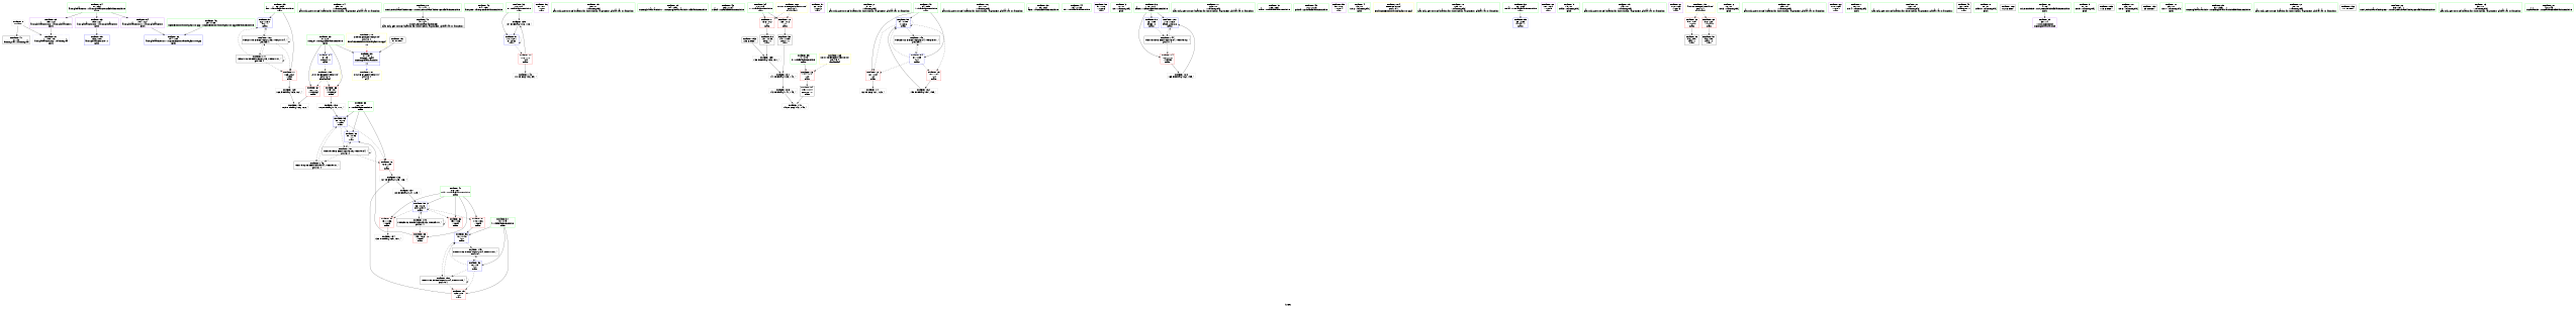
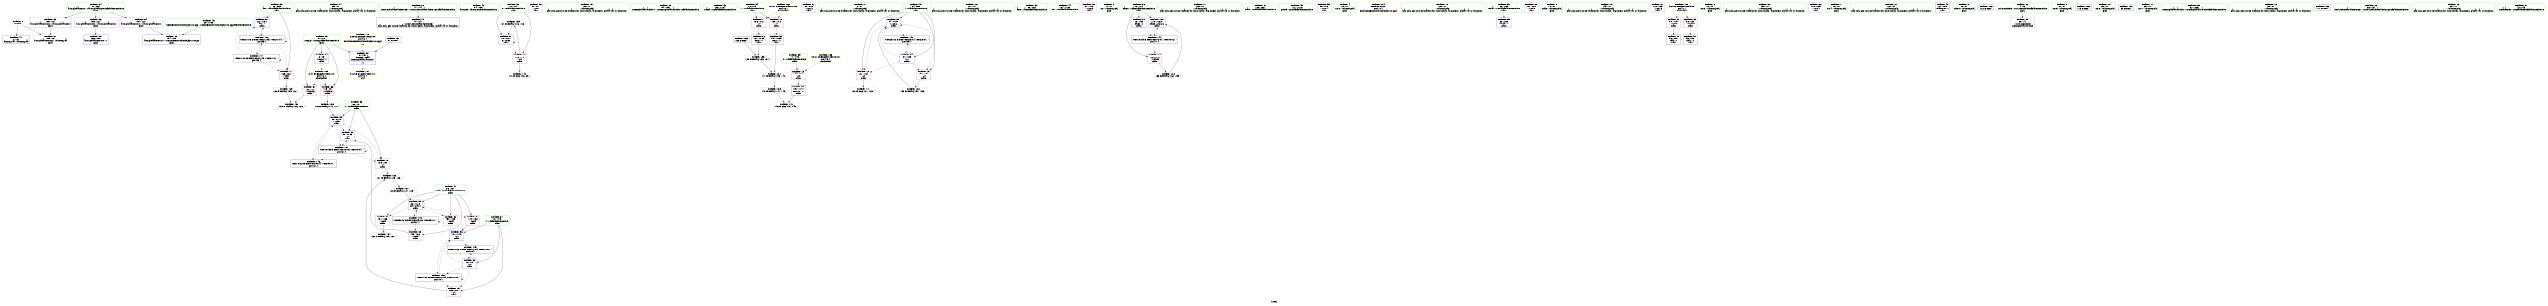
  digraph {
    label=SVFG
    node [color=green shape=record]
    edge [style=solid]
    n1 [color=grey label="{NodeID: 0\nNullPtr}"]
    n2 [color=black label="{NodeID: 47\n2\<--3\ndummyVal\<--dummyVal\n}"]
    n3 [color=blue label="{NodeID: 87\n195\<--3\nllvm.global_ctors_2\<--dummyVal\nGlob }" style=dotted]
    n4 [color=blue label="{NodeID: 97\n82\<--150\nans\<--\nmain\n}"]
    n5 [color=black label="{NodeID: 152\nMR_21V_5 = PHI(MR_21V_3, MR_21V_4, )\npts\{83 \}\n}"]
    n6 [color=red label="{NodeID: 77\n165\<--82\n\<--ans\nmain\n}"]
    n7 [color=black label="{NodeID: 147\nMR_21V_2 = PHI(MR_21V_3, MR_21V_1, )\npts\{83 \}\n}"]
    n8 [color=grey label="{NodeID: 129\n166 = Binary(165, 167, )\n}"]
    n9 [label="{NodeID: 14\n89\<--1\n\<--dummyObj\nCan only get source location for instruction, argument, global var or function.}"]
    n10 [label="{NodeID: 28\n41\<--47\n_ZNSt8ios_base4InitD1Ev\<--_ZNSt8ios_base4InitD1Ev_field_insensitive\n}"]
    n11 [color=black label="{NodeID: 48\n40\<--41\n\<--_ZNSt8ios_base4InitD1Ev\nCan only get source location for instruction, argument, global var or function.}"]
    n12 [label="{NodeID: 42\n94\<--95\nfreopen\<--freopen_field_insensitive\n}"]
    n13 [color=grey label="{NodeID: 139\n107 = Binary(106, 108, )\n}"]
    n14 [color=blue label="{NodeID: 91\n70\<--107\nT\<--dec\nmain\n}"]
    n15 [color=red label="{NodeID: 70\n106\<--70\n\<--T\nmain\n}"]
    n16 [color=grey label="{NodeID: 142\n110 = cmp(106, 89, )\n}"]
    n17 [color=purple label="{NodeID: 56\n91\<--11\n\<--.str\nmain\n}"]
    n18 [color=blue label="{NodeID: 84\n8\<--9\n_ZL2pi\<--\nGlob }"]
    n19 [color=yellow label="{NodeID: 159\n2V_1 = ENCHI(MR_2V_0)\npts\{10 \}\nFun[main]}" style=double]
    n20 [color=red label="{NodeID: 66\n115\<--8\n\<--_ZL2pi\nmain\n}"]
    n21 [color=red label="{NodeID: 67\n168\<--8\n\<--_ZL2pi\nmain\n}"]
    n22 [color=grey label="{NodeID: 138\n116 = Binary(115, 117, )\n}"]
    n23 [color=grey label="{NodeID: 130\n169 = Binary(166, 168, )\n}"]
    n24 [color=blue label="{NodeID: 98\n80\<--153\nr\<--\nmain\n}"]
    n25 [color=black label="{NodeID: 151\nMR_19V_5 = PHI(MR_19V_6, MR_19V_4, )\npts\{81 \}\n}"]
    n26 [color=red label="{NodeID: 76\n126\<--80\n\<--r\nmain\n}"]
    n27 [color=black label="{NodeID: 146\nMR_19V_2 = PHI(MR_19V_4, MR_19V_1, )\npts\{81 \}\n}"]
    n28 [color=grey label="{NodeID: 136\n127 = Binary(125, 126, )\n}"]
    n29 [color=blue label="{NodeID: 93\n80\<--116\nr\<--div\nmain\n}"]
    n30 [label="{NodeID: 15\n108\<--1\n\<--dummyObj\nCan only get source location for instruction, argument, global var or function.}"]
    n31 [label="{NodeID: 29\n54\<--55\n__cxx_global_var_init.1\<--__cxx_global_var_init.1_field_insensitive\n}"]
    n32 [label="{NodeID: 43\n103\<--104\nscanf\<--scanf_field_insensitive\n}"]
    n33 [color=grey label="{NodeID: 140\n146 = cmp(142, 145, )\n}"]
    n34 [color=purple label="{NodeID: 57\n92\<--13\n\<--.str.2\nmain\n}"]
    n35 [color=red label="{NodeID: 71\n136\<--72\n\<--v\nmain\n}"]
    n36 [color=black label="{NodeID: 52\n137\<--136\nconv\<--\nmain\n}"]
    n37 [color=grey label="{NodeID: 135\n138 = Binary(133, 137, )\n}"]
    n38 [color=grey label="{NodeID: 131\n141 = Binary(138, 140, )\n}"]
    n39 [color=blue label="{NodeID: 85\n193\<--28\nllvm.global_ctors_0\<--\nGlob }"]
    n40 [label="{NodeID: 2\n9\<--1\n\<--dummyObj\nCan only get source location for instruction, argument, global var or function.}"]
    n41 [color=blue label="{NodeID: 99\n84\<--158\ni\<--inc\nmain\n}"]
    n42 [color=red label="{NodeID: 78\n121\<--84\n\<--i\nmain\n}"]
    n43 [color=red label="{NodeID: 79\n157\<--84\n\<--i\nmain\n}"]
    n44 [color=black label="{NodeID: 148\nMR_23V_2 = PHI(MR_23V_4, MR_23V_1, )\npts\{85 \}\n}"]
    n45 [color=grey label="{NodeID: 141\n122 = cmp(121, 123, )\n}"]
    n46 [color=grey label="{NodeID: 132\n158 = Binary(157, 159, )\n}"]
    n47 [color=blue label="{NodeID: 94\n84\<--89\ni\<--\nmain\n}"]
    n48 [label="{NodeID: 16\n117\<--1\n\<--dummyObj\nCan only get source location for instruction, argument, global var or function.}"]
    n49 [label="{NodeID: 30\n59\<--60\nacos\<--acos_field_insensitive\n}"]
    n50 [label="{NodeID: 44\n134\<--135\nsin\<--sin_field_insensitive\n}"]
    n51 [color=purple label="{NodeID: 58\n97\<--16\n\<--.str.3\nmain\n}"]
    n52 [color=red label="{NodeID: 72\n139\<--72\n\<--v\nmain\n}"]
    n53 [color=black label="{NodeID: 53\n140\<--139\nconv7\<--\nmain\n}"]
    n54 [color=grey label="{NodeID: 133\n142 = Binary(141, 143, )\n}"]
    n55 [color=blue label="{NodeID: 86\n194\<--29\nllvm.global_ctors_1\<--_GLOBAL__sub_I_dtyfc_1_0.cpp\nGlob }"]
    n56 [label="{NodeID: 3\n11\<--1\n.str\<--dummyObj\nGlob }"]
    n57 [color=blue label="{NodeID: 100\n76\<--163\ncases\<--inc12\nmain\n}"]
    n58 [color=black label="{NodeID: 144\nMR_15V_3 = PHI(MR_15V_4, MR_15V_2, )\npts\{77 \}\n}"]
    n59 [color=red label="{NodeID: 74\n162\<--76\n\<--cases\nmain\n}"]
    n60 [color=grey label="{NodeID: 128\n163 = Binary(162, 159, )\n}"]
    n61 [label="{NodeID: 17\n123\<--1\n\<--dummyObj\nCan only get source location for instruction, argument, global var or function.}"]
    n62 [label="{NodeID: 31\n65\<--66\nmain\<--main_field_insensitive\n}"]
    n63 [label="{NodeID: 45\n172\<--173\nprintf\<--printf_field_insensitive\n}"]
    n64 [color=purple label="{NodeID: 59\n98\<--18\n\<--.str.4\nmain\n}"]
    n65 [color=red label="{NodeID: 73\n144\<--74\n\<--d\nmain\n}"]
    n66 [color=black label="{NodeID: 54\n145\<--144\nconv10\<--\nmain\n}"]
    n67 [color=yellow label="{NodeID: 170\n2V_5 = ENCHI(MR_2V_0)\npts\{10 \}\nFun[_GLOBAL__sub_I_dtyfc_1_0.cpp]|{<s0>11}}" style=double]
    n68 [color=blue label="{NodeID: 88\n8\<--57\n_ZL2pi\<--call\n__cxx_global_var_init.1\n|{<s0>11}}"]
    n69 [color=yellow label="{NodeID: 187\n2V_2 = CSCHI(MR_2V_1)\npts\{10 \}\nCS[]}" style=double]
    n70 [label="{NodeID: 4\n13\<--1\n.str.2\<--dummyObj\nGlob }"]
    n71 [color=yellow label="{NodeID: 184\nRETMU(2V_2)\npts\{10 \}\nFun[_GLOBAL__sub_I_dtyfc_1_0.cpp]}" style=double]
    n72 [label="{NodeID: 18\n129\<--1\n\<--dummyObj\nCan only get source location for instruction, argument, global var or function.}"]
    n73 [label="{NodeID: 32\n68\<--69\nretval\<--retval_field_insensitive\nmain\n}"]
    n74 [color=blue label="{NodeID: 89\n68\<--89\nretval\<--\nmain\n}"]
    n75 [label="{NodeID: 46\n29\<--188\n_GLOBAL__sub_I_dtyfc_1_0.cpp\<--_GLOBAL__sub_I_dtyfc_1_0.cpp_field_insensitive\n}"]
    n76 [color=purple label="{NodeID: 60\n101\<--21\n\<--.str.5\nmain\n}"]
    n77 [label="{NodeID: 5\n15\<--1\nstdin\<--dummyObj\nGlob }"]
    n78 [label="{NodeID: 19\n143\<--1\n\<--dummyObj\nCan only get source location for instruction, argument, global var or function.}"]
    n79 [label="{NodeID: 33\n70\<--71\nT\<--T_field_insensitive\nmain\n}"]
    n80 [color=purple label="{NodeID: 61\n112\<--23\n\<--.str.6\nmain\n}"]
    n81 [color=yellow label="{NodeID: 158\n4V_1 = ENCHI(MR_4V_0)\npts\{1 \}\nFun[main]}" style=double]
    n82 [color=red label="{NodeID: 68\n90\<--15\n\<--stdin\nmain\n}"]
    n83 [color=red label="{NodeID: 69\n96\<--20\n\<--stdout\nmain\n}"]
    n84 [color=black label="{NodeID: 50\n93\<--90\ncall\<--\nmain\n}"]
    n85 [color=black label="{NodeID: 51\n99\<--96\ncall1\<--\nmain\n}"]
    n86 [color=red label="{NodeID: 75\n125\<--78\n\<--l\nmain\n}"]
    n87 [color=grey label="{NodeID: 137\n128 = Binary(127, 129, )\n}"]
    n88 [color=blue label="{NodeID: 95\n86\<--128\nmid\<--div4\nmain\n}"]
    n89 [label="{NodeID: 6\n16\<--1\n.str.3\<--dummyObj\nGlob }"]
    n90 [label="{NodeID: 20\n159\<--1\n\<--dummyObj\nCan only get source location for instruction, argument, global var or function.}"]
    n91 [label="{NodeID: 34\n72\<--73\nv\<--v_field_insensitive\nmain\n}"]
    n92 [color=black label="{NodeID: 145\nMR_17V_2 = PHI(MR_17V_4, MR_17V_1, )\npts\{79 \}\n}"]
    n93 [color=blue label="{NodeID: 92\n78\<--9\nl\<--\nmain\n}"]
    n94 [color=blue label="{NodeID: 96\n78\<--148\nl\<--\nmain\n}"]
    n95 [color=black label="{NodeID: 150\nMR_17V_6 = PHI(MR_17V_4, MR_17V_5, )\npts\{79 \}\n}"]
    n96 [color=purple label="{NodeID: 62\n170\<--25\n\<--.str.7\nmain\n}"]
    n97 [color=blue label="{NodeID: 90\n76\<--89\ncases\<--\nmain\n}"]
    n98 [label="{NodeID: 7\n18\<--1\n.str.4\<--dummyObj\nGlob }"]
    n99 [label="{NodeID: 21\n167\<--1\n\<--dummyObj\nCan only get source location for instruction, argument, global var or function.}"]
    n100 [label="{NodeID: 35\n74\<--75\nd\<--d_field_insensitive\nmain\n}"]
    n101 [color=black label="{NodeID: 49\n67\<--89\nmain_ret\<--\nmain\n}"]
    n102 [color=purple label="{NodeID: 63\n193\<--27\nllvm.global_ctors_0\<--llvm.global_ctors\nGlob }"]
    n103 [label="{NodeID: 8\n20\<--1\nstdout\<--dummyObj\nGlob }"]
    n104 [color=black label="{NodeID: 188\n102 = PHI()\n}"]
    n105 [label="{NodeID: 22\n4\<--6\n_ZStL8__ioinit\<--_ZStL8__ioinit_field_insensitive\nGlob }"]
    n106 [color=purple label="{NodeID: 55\n38\<--4\n\<--_ZStL8__ioinit\n__cxx_global_var_init\n}"]
    n107 [label="{NodeID: 36\n76\<--77\ncases\<--cases_field_insensitive\nmain\n}"]
    n108 [color=purple label="{NodeID: 64\n194\<--27\nllvm.global_ctors_1\<--llvm.global_ctors\nGlob }"]
    n109 [label="{NodeID: 9\n21\<--1\n.str.5\<--dummyObj\nGlob }"]
    n110 [color=black label="{NodeID: 189\n113 = PHI()\n}"]
    n111 [label="{NodeID: 23\n8\<--10\n_ZL2pi\<--_ZL2pi_field_insensitive\nGlob }"]
    n112 [label="{NodeID: 37\n78\<--79\nl\<--l_field_insensitive\nmain\n}"]
    n113 [color=grey label="{NodeID: 134\n132 = Binary(129, 131, )\n}"]
    n114 [color=purple label="{NodeID: 65\n195\<--27\nllvm.global_ctors_2\<--llvm.global_ctors\nGlob }"]
    n115 [color=yellow label="{NodeID: 162\n11V_1 = ENCHI(MR_11V_0)\npts\{73 \}\nFun[main]}" style=double]
    n116 [label="{NodeID: 10\n23\<--1\n.str.6\<--dummyObj\nGlob }"]
    n117 [color=black label="{NodeID: 190\n39 = PHI()\n}"]
    n118 [label="{NodeID: 24\n27\<--31\nllvm.global_ctors\<--llvm.global_ctors_field_insensitive\nInitD }"]
    n119 [label="{NodeID: 38\n80\<--81\nr\<--r_field_insensitive\nmain\n}"]
    n120 [color=black label="{NodeID: 149\nMR_25V_2 = PHI(MR_25V_3, MR_25V_1, )\npts\{87 \}\n}"]
    n121 [color=red label="{NodeID: 83\n153\<--86\n\<--mid\nmain\n}"]
    n122 [color=red label="{NodeID: 80\n131\<--86\n\<--mid\nmain\n}"]
    n123 [color=red label="{NodeID: 81\n148\<--86\n\<--mid\nmain\n}"]
    n124 [color=red label="{NodeID: 82\n150\<--86\n\<--mid\nmain\n}"]
    n125 [color=yellow label="{NodeID: 163\n13V_1 = ENCHI(MR_13V_0)\npts\{75 \}\nFun[main]}" style=double]
    n126 [label="{NodeID: 11\n25\<--1\n.str.7\<--dummyObj\nGlob }"]
    n127 [color=black label="{NodeID: 191\n57 = PHI()\n}"]
    n128 [label="{NodeID: 25\n32\<--33\n__cxx_global_var_init\<--__cxx_global_var_init_field_insensitive\n}"]
    n129 [label="{NodeID: 39\n82\<--83\nans\<--ans_field_insensitive\nmain\n}"]
    n130 [label="{NodeID: 12\n28\<--1\n\<--dummyObj\nCan only get source location for instruction, argument, global var or function.}"]
    n131 [color=black label="{NodeID: 192\n171 = PHI()\n}"]
    n132 [label="{NodeID: 26\n36\<--37\n_ZNSt8ios_base4InitC1Ev\<--_ZNSt8ios_base4InitC1Ev_field_insensitive\n}"]
    n133 [label="{NodeID: 40\n84\<--85\ni\<--i_field_insensitive\nmain\n}"]
    n134 [label="{NodeID: 13\n58\<--1\n\<--dummyObj\nCan only get source location for instruction, argument, global var or function.}"]
    n135 [color=black label="{NodeID: 193\n133 = PHI()\n}"]
    n136 [label="{NodeID: 27\n42\<--43\n__cxa_atexit\<--__cxa_atexit_field_insensitive\n}"]
    n137 [label="{NodeID: 41\n86\<--87\nmid\<--mid_field_insensitive\nmain\n}"]
    n1 -> n2
    n1 -> n3
    n4 -> n5 [style=dashed]
    n5 -> n4 [style=dashed]
    n5 -> n5 [style=dashed]
    n5 -> n6 [style=dashed]
    n5 -> n7 [style=dashed]
    n6 -> n8
    n7 -> n4 [style=dashed]
    n7 -> n5 [style=dashed]
    n7 -> n6 [style=dashed]
    n7 -> n7 [style=dashed]
    n8 -> n23
    n10 -> n11
    n13 -> n14
    n14 -> n14 [style=dashed]
    n14 -> n15 [style=dashed]
    n15 -> n13
    n15 -> n16
    n18 -> n19 [style=dashed]
    n19 -> n20 [style=dashed]
    n19 -> n21 [style=dashed]
    n20 -> n22
    n21 -> n23
    n22 -> n29
    n24 -> n25 [style=dashed]
    n25 -> n24 [style=dashed]
    n25 -> n25 [style=dashed]
    n25 -> n26 [style=dashed]
    n25 -> n27 [style=dashed]
    n26 -> n28
    n27 -> n29 [style=dashed]
    n28 -> n87
    n29 -> n24 [style=dashed]
    n29 -> n25 [style=dashed]
    n29 -> n26 [style=dashed]
    n29 -> n27 [style=dashed]
    n35 -> n36
    n36 -> n37
    n37 -> n38
    n38 -> n54
    n41 -> n41 [style=dashed]
    n41 -> n42 [style=dashed]
    n41 -> n43 [style=dashed]
    n41 -> n44 [style=dashed]
    n42 -> n45
    n43 -> n46
    n44 -> n47 [style=dashed]
    n46 -> n41
    n47 -> n41 [style=dashed]
    n47 -> n42 [style=dashed]
    n47 -> n43 [style=dashed]
    n47 -> n44 [style=dashed]
    n52 -> n53
    n53 -> n38
    n54 -> n33
    n57 -> n58 [style=dashed]
    n58 -> n57 [style=dashed]
    n58 -> n59 [style=dashed]
    n59 -> n60
    n60 -> n57
    n65 -> n66
    n66 -> n33
    n67 -> n68 [color=red style=dashed tailport=s0]
    n68 -> n69 [color=blue style=dashed tailport=s0]
    n73 -> n74
    n75 -> n55
    n79 -> n14
-   n79 -> n13
+   n79 -> n15
    n81 -> n82 [style=dashed]
    n81 -> n83 [style=dashed]
    n82 -> n84
    n83 -> n85
    n86 -> n28
    n87 -> n88
    n88 -> n88 [style=dashed]
    n88 -> n120 [style=dashed]
    n88 -> n122 [style=dashed]
    n88 -> n123 [style=dashed]
    n88 -> n124 [style=dashed]
    n91 -> n35
    n91 -> n52
    n92 -> n93 [style=dashed]
    n93 -> n86 [style=dashed]
    n93 -> n92 [style=dashed]
    n93 -> n94 [style=dashed]
    n93 -> n95 [style=dashed]
    n94 -> n92 [style=dashed]
    n94 -> n95 [style=dashed]
    n95 -> n86 [style=dashed]
    n95 -> n94 [style=dashed]
    n95 -> n95 [style=dashed]
    n97 -> n58 [style=dashed]
    n100 -> n65
    n102 -> n39
    n105 -> n106
    n107 -> n57
    n107 -> n59
    n107 -> n97
    n108 -> n55
    n111 -> n18
    n111 -> n20
    n111 -> n21
    n111 -> n68
    n112 -> n86
    n112 -> n93
    n112 -> n94
    n114 -> n3
    n115 -> n35 [style=dashed]
    n115 -> n52 [style=dashed]
    n118 -> n102
    n118 -> n108
    n118 -> n114
    n119 -> n24
    n119 -> n26
    n119 -> n29
    n120 -> n88 [style=dashed]
    n120 -> n120 [style=dashed]
    n120 -> n121 [style=dashed]
    n121 -> n24
    n122 -> n113
    n123 -> n94
    n125 -> n65 [style=dashed]
    n127 -> n68
    n129 -> n4
    n129 -> n6
    n133 -> n41
    n133 -> n42
+   n133 -> n43
    n133 -> n47
    n135 -> n37
    n137 -> n88
    n137 -> n121
    n137 -> n122
    n137 -> n123
    n137 -> n124
  }
